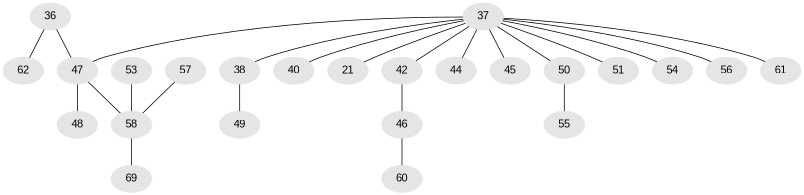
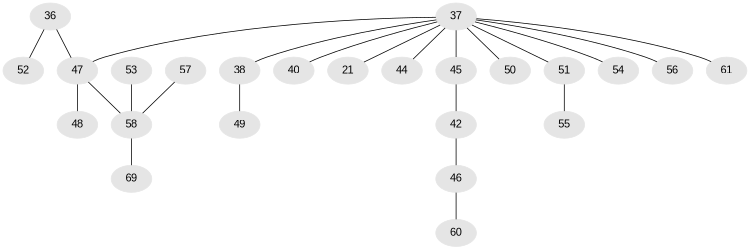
  graph {
    fontname="Liberation Sans"
    node [color=gray90 fontname="Liberation Sans" style=filled]
    edge [fontname="Liberation Sans"]
    n1 [label=36 super="+15"]
    47 [super="+10"]
-   52 [label=62]
+   52
    48 [super="+28"]
    58 [super="+43+34+39+35"]
    37 [super="+36+33"]
    38
    40
    n9 [label=21]
    42
    44
    45
    50
    51
    54
    56
    61
    49
    46
    55
    60
    n22 [label=69]
    53
    57
    n1 -- 47
    n1 -- 52
    47 -- 48
    47 -- 58
    58 -- n22
    37 -- 47
    37 -- 38
    37 -- 40
    37 -- n9
-   37 -- 42
+   45 -- 42
    37 -- 44
    37 -- 45
    37 -- 50
    37 -- 51
    37 -- 54
    37 -- 56
    37 -- 61
    38 -- 49
    42 -- 46
-   50 -- 55
+   51 -- 55
    46 -- 60
    53 -- 58
    57 -- 58
  }
